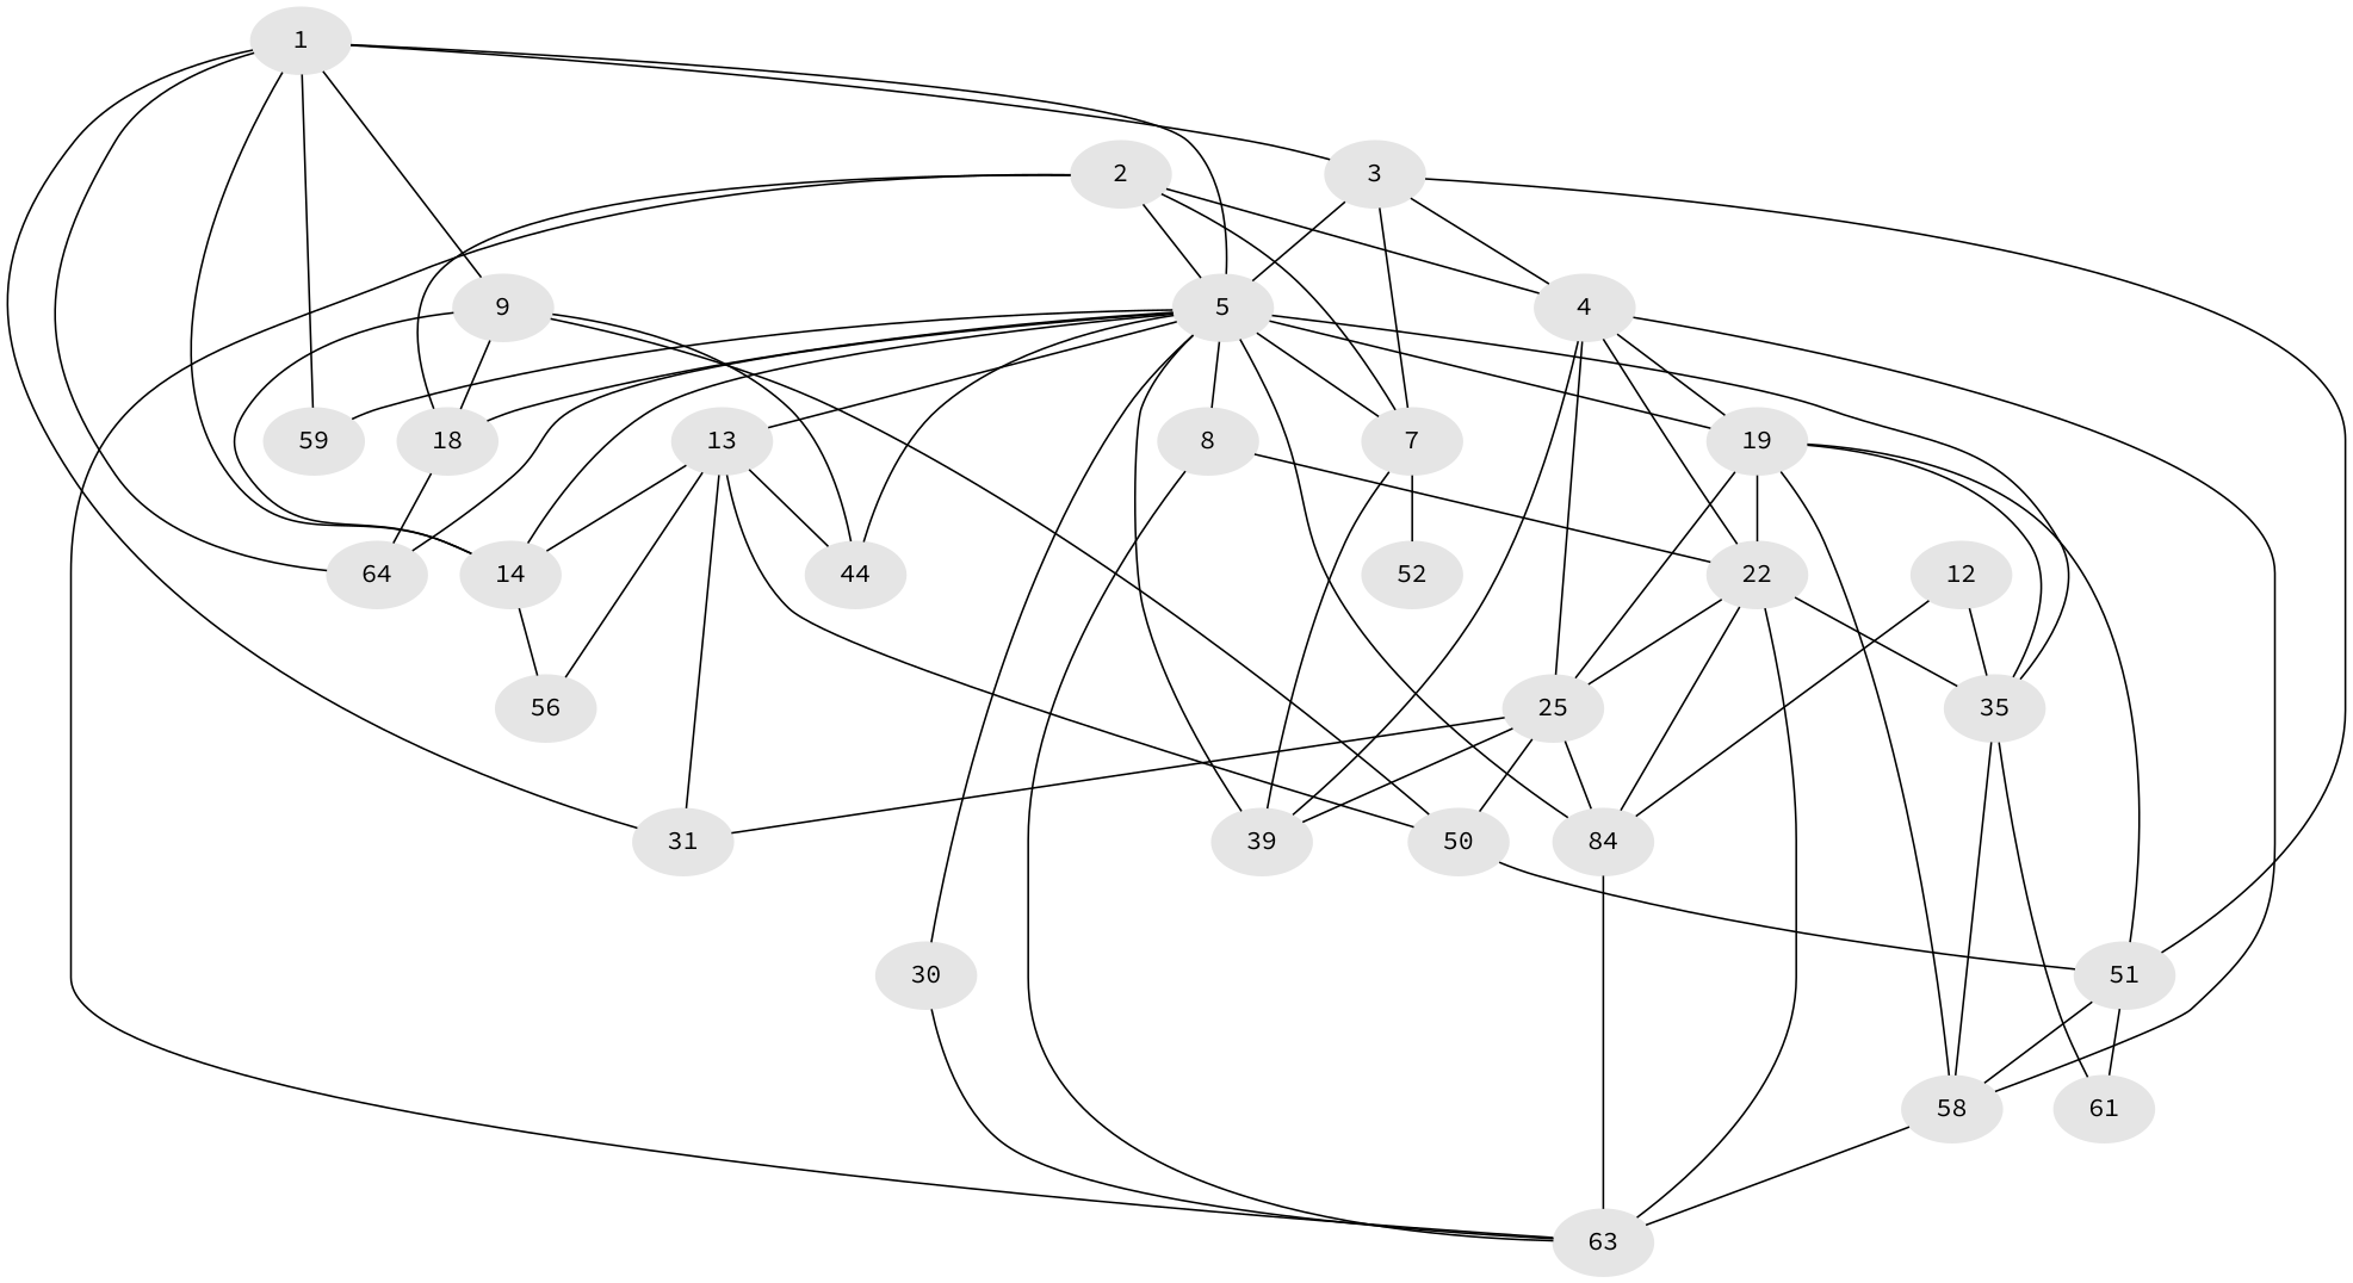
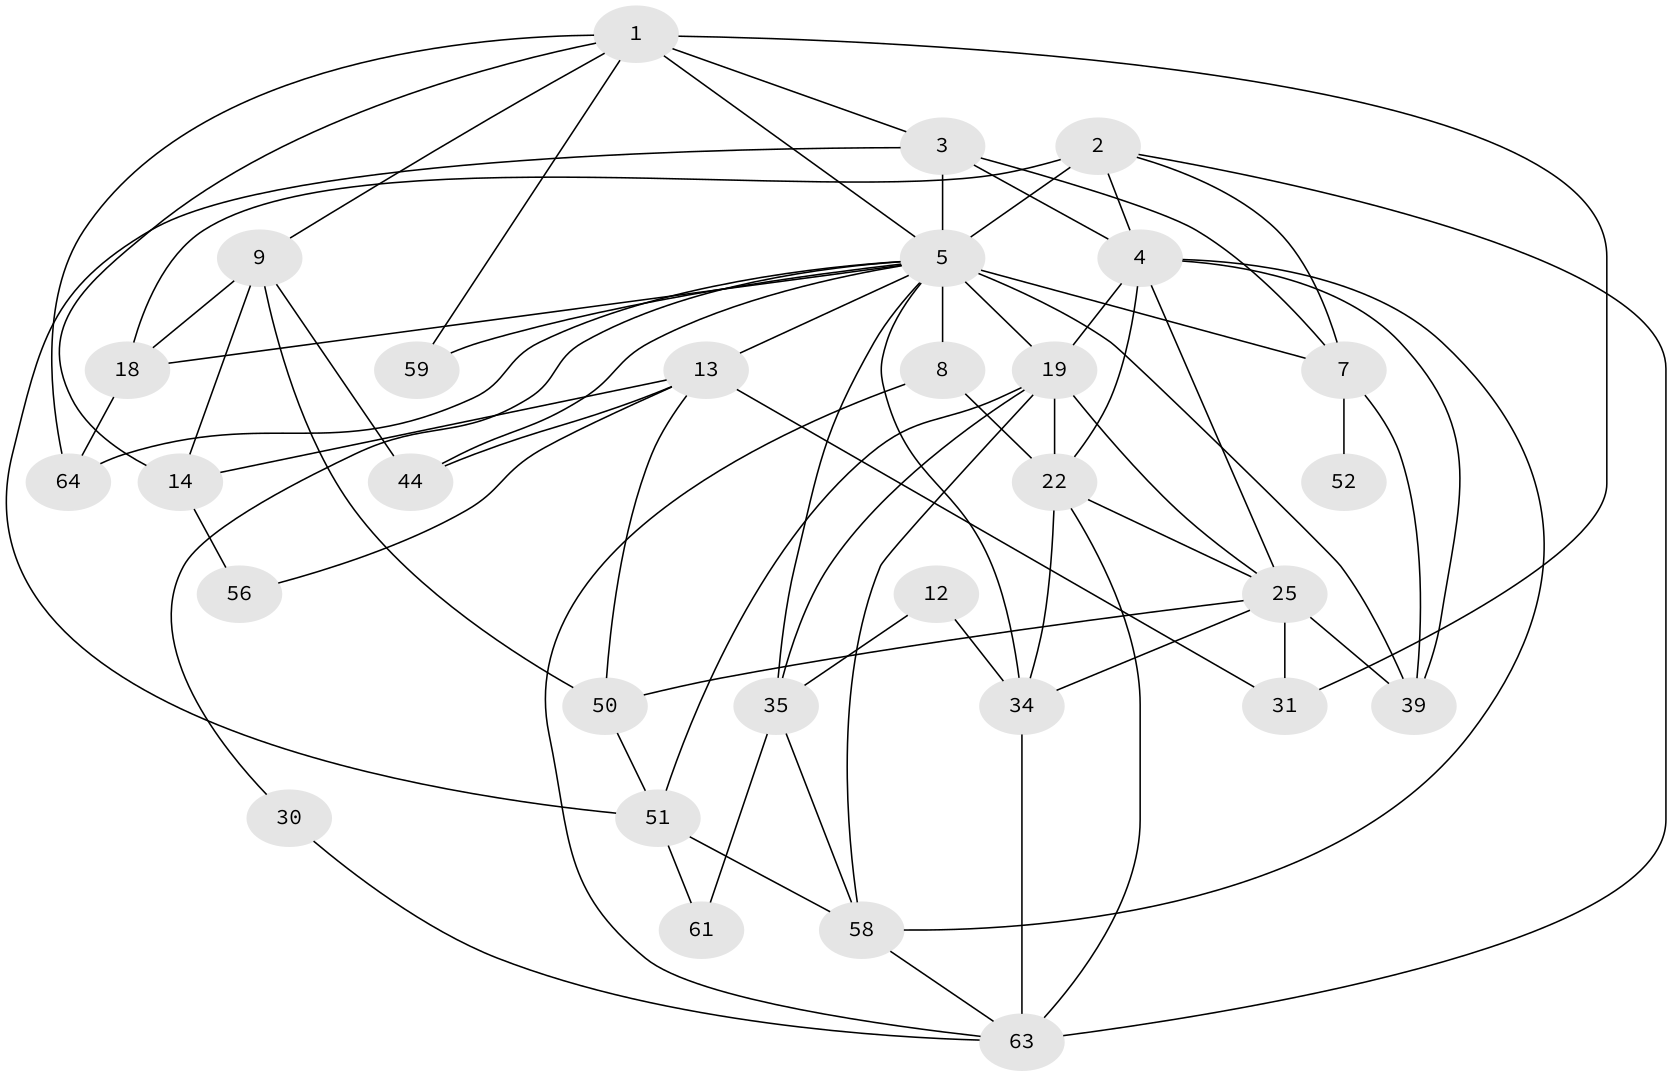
  graph {
    fontname="Source Code Pro"
    node [color=gray90 fontname="Source Code Pro" style=filled]
    edge [fontname="Source Code Pro"]
    1 [super="+11"]
    3 [super="+12"]
    5 [super="+28+6"]
    9 [super="+15+43"]
    14 [super="+16"]
    31
    59
    64
    4 [super="+17"]
    7 [super="+24+36"]
    51 [super="+54"]
    18 [super="+46"]
    19 [super="+42+26"]
    39
    8
    13 [super="+21+23"]
    30
-   34 [label=84]
+   34
    35 [super="+49"]
    44 [super="+57"]
    50
    56
    2 [super="+48+32+38"]
    63
    25 [super="+33"]
    22 [super="+62+47"]
    58
    52
    61
    n30 [label=12]
    1 -- 3
    1 -- 5 [weight=2]
    1 -- 9
    1 -- 14
    1 -- 31
    1 -- 59
    1 -- 64
    3 -- 5 [weight=2]
    3 -- 4
    3 -- 7
    3 -- 51
-   5 -- 14
    5 -- 59
    5 -- 64
    5 -- 7 [weight=4]
    5 -- 18
    5 -- 19 [weight=3]
    5 -- 39
    5 -- 8
    5 -- 13
    5 -- 30
    5 -- 34
    5 -- 35
    5 -- 44
    9 -- 14 [weight=2]
    9 -- 18
    9 -- 44
    9 -- 50
    14 -- 56
    4 -- 19
    4 -- 39
    4 -- 25
    4 -- 22
    4 -- 58
    7 -- 39
    7 -- 52 [weight=2]
    51 -- 58
    51 -- 61
    18 -- 64
    19 -- 51
    19 -- 35
    19 -- 25
    19 -- 22 [weight=2]
    19 -- 58
    8 -- 63
    8 -- 22
    13 -- 14 [weight=2]
    13 -- 31
    13 -- 44 [weight=2]
    13 -- 50
    13 -- 56
    30 -- 63
    34 -- 63
    35 -- 58
    35 -- 61
    50 -- 51
    2 -- 5 [weight=2]
    2 -- 4
    2 -- 7
    2 -- 18
    2 -- 63
    25 -- 31
    25 -- 39
    25 -- 34
    25 -- 50
    22 -- 34
-   22 -- 35
    22 -- 63 [weight=2]
    22 -- 25
    58 -- 63
    n30 -- 34
    n30 -- 35
  }
